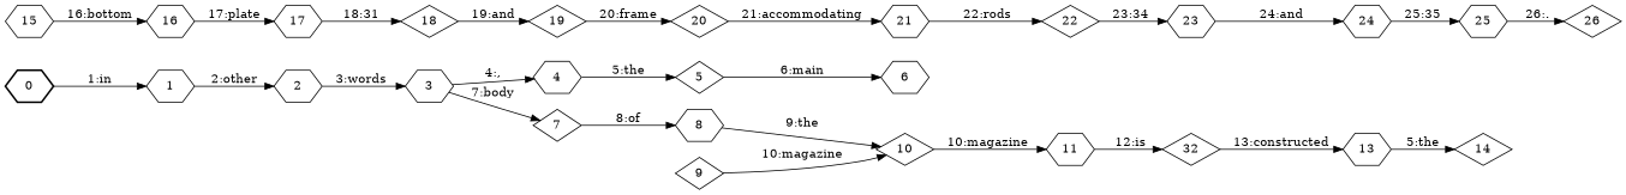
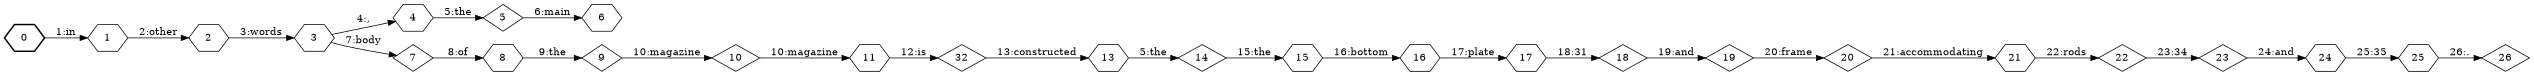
  digraph {
    nodesep=0.25
    rankdir=LR
    ranksep=0.4
    node [fontsize=14 shape=hexagon style=solid]
    edge [fontsize=14]
    n1 [label=0 style=bold]
    n2 [label=1]
    n3 [label=2]
    n4 [label=3]
    n5 [label=4]
    n6 [label=7 shape=diamond]
    n7 [label=5 shape=diamond]
    n8 [label=6]
    n9 [label=8]
    n10 [label=9 shape=diamond]
    n11 [label=10 shape=diamond]
    n12 [label=11]
    n13 [label=32 shape=diamond]
    n14 [label=13]
    n15 [label=14 shape=diamond]
    n16 [label=15]
    n17 [label=16]
    n18 [label=17]
    n19 [label=18 shape=diamond]
    n20 [label=19 shape=diamond]
    n21 [label=20 shape=diamond]
    n22 [label=21]
    n23 [label=22 shape=diamond]
-   n24 [label=23]
+   n24 [label=23 shape=diamond]
    n25 [label=24]
    n26 [label=25]
    n27 [label=26 shape=diamond]
    n1 -> n2 [label="1:in"]
    n2 -> n3 [label="2:other"]
    n3 -> n4 [label="3:words"]
    n4 -> n5 [label="4:,"]
    n4 -> n6 [label="7:body"]
    n5 -> n7 [label="5:the"]
    n6 -> n9 [label="8:of"]
    n7 -> n8 [label="6:main"]
-   n9 -> n11 [label="9:the"]
+   n9 -> n10 [label="9:the"]
    n10 -> n11 [label="10:magazine"]
    n11 -> n12 [label="10:magazine"]
    n12 -> n13 [label="12:is"]
    n13 -> n14 [label="13:constructed"]
    n14 -> n15 [label="5:the"]
+   n15 -> n16 [label="15:the"]
    n16 -> n17 [label="16:bottom"]
    n17 -> n18 [label="17:plate"]
    n18 -> n19 [label="18:31"]
    n19 -> n20 [label="19:and"]
    n20 -> n21 [label="20:frame"]
    n21 -> n22 [label="21:accommodating"]
    n22 -> n23 [label="22:rods"]
    n23 -> n24 [label="23:34"]
    n24 -> n25 [label="24:and"]
    n25 -> n26 [label="25:35"]
    n26 -> n27 [label="26:."]
  }
